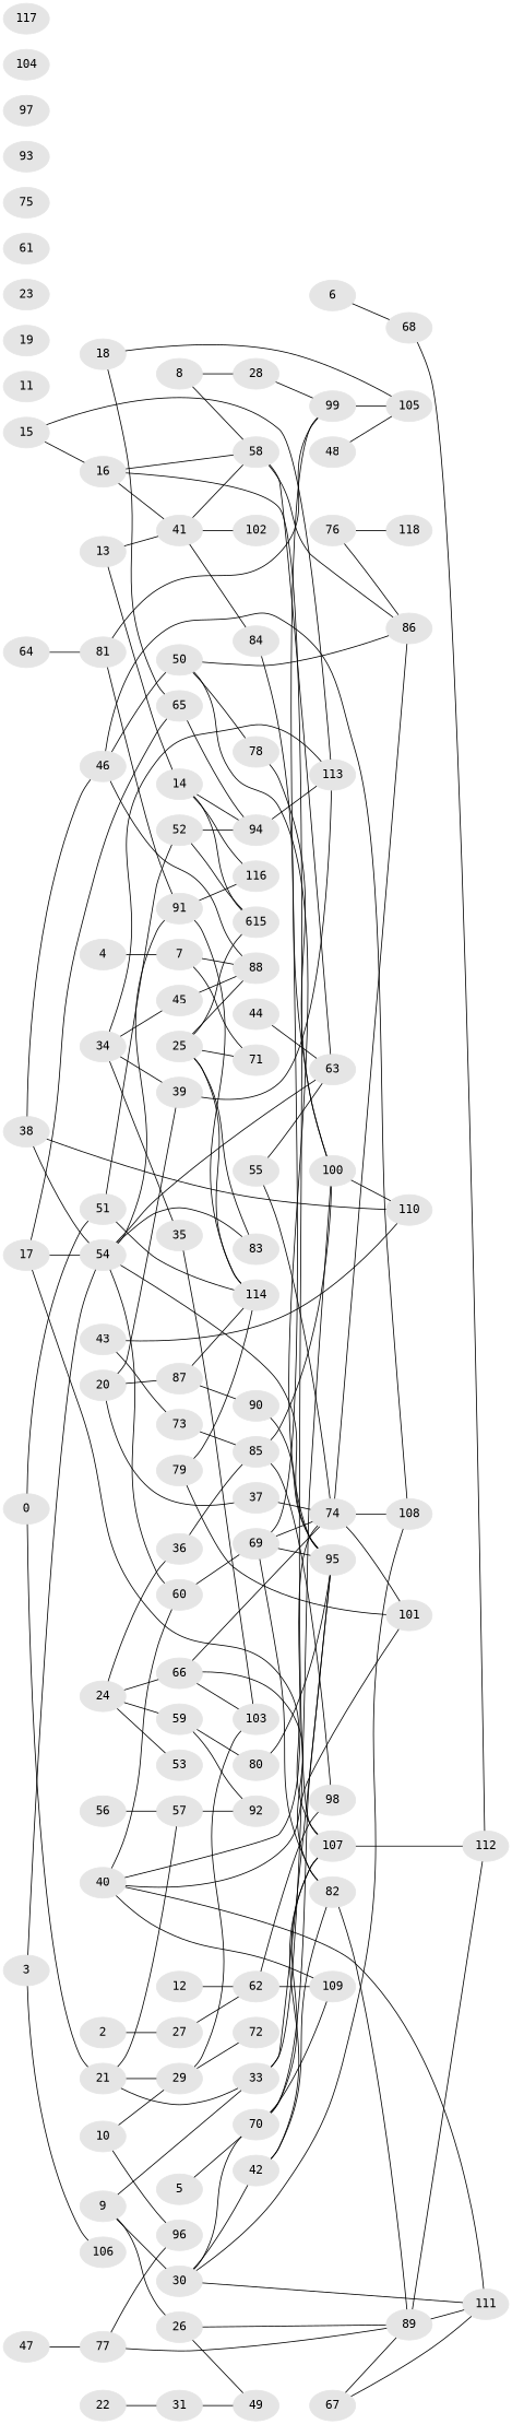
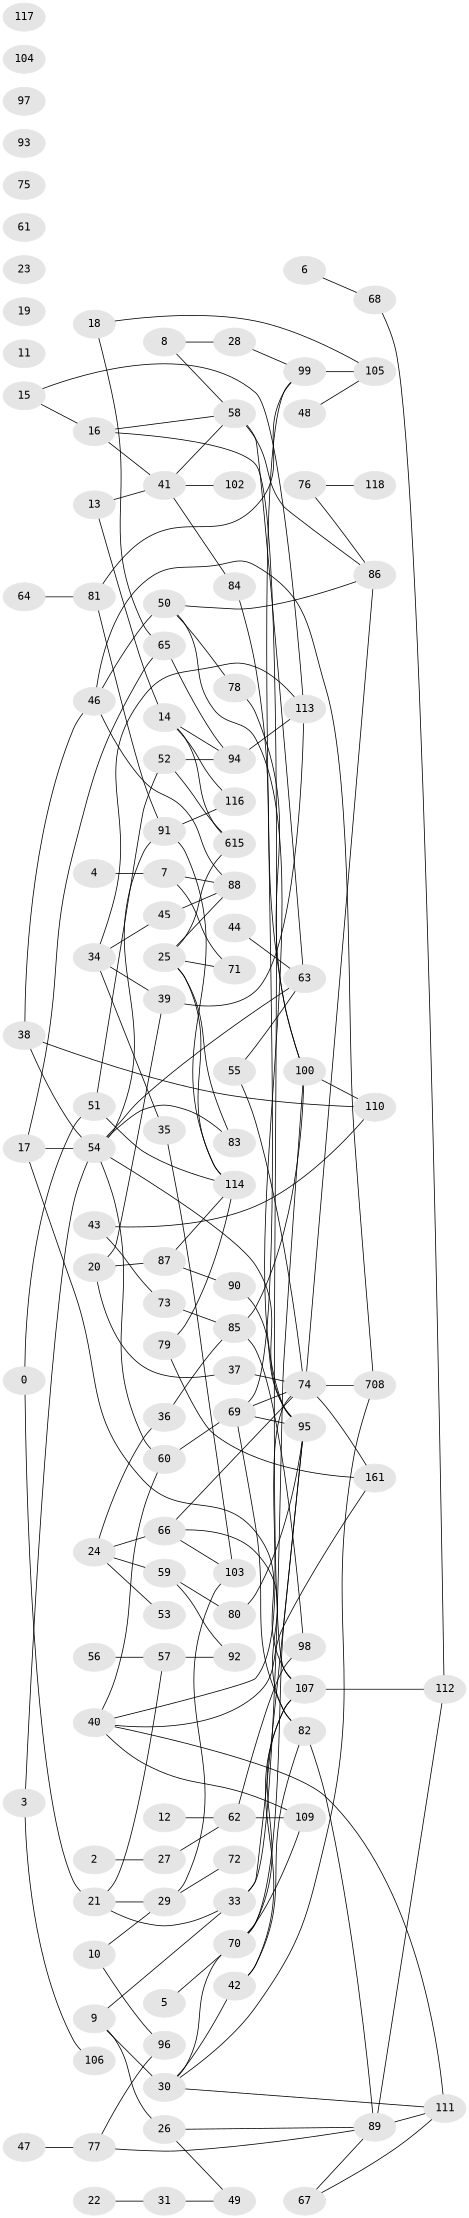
  graph {
    fontname="DejaVu Sans Mono"
    rankdir=LR
    node [color=gray90 fontname="DejaVu Sans Mono" style=filled]
    edge [fontname="DejaVu Sans Mono"]
    n1 [label=0]
    21
    51
    33
    29
    57
    114
    52
    2
    27
    62
    3
    54
    106
    83
    95
    60
    63
    91
    4
    7
    71
    88
    5
    70
    107
    109
    6
    68
    112
    8
    28
    58
    99
    86
    9
    26
    30
    49
    89
    42
-   108
+   108 [label=708]
    111
    100
    10
    96
    72
    103
    11
    12
    98
    13
    14
    41
    94
    n56 [label=615]
    116
    84
    102
    113
    15
    16
    17
    65
    18
    105
    19
    20
    37
    39
    87
    74
    90
    92
    22
    31
    23
    24
    36
    53
    66
    59
    85
    82
    25
    110
    34
    35
    45
-   101
+   101 [label=161]
    38
    46
    50
    40
    69
    43
    73
    44
    78
    47
    77
    48
    55
    56
    80
    61
    64
    81
    67
    75
    76
    118
    79
    93
    97
    104
    117
    n1 -- 21
    n1 -- 51
    21 -- 33
    21 -- 29
    21 -- 57
    51 -- 114
    51 -- 52
    33 -- 95
    33 -- 100
    29 -- 72
    29 -- 103
    57 -- 92
    52 -- 94
    52 -- n56
    2 -- 27
    27 -- 62
    62 -- 109
    62 -- 98
    3 -- 54
    3 -- 106
    54 -- 83
    54 -- 95
    54 -- 60
    54 -- 63
    54 -- 91
    60 -- 69
    91 -- 114
    91 -- 116
    4 -- 7
    7 -- 71
    7 -- 88
    5 -- 70
    70 -- 95
    70 -- 107
    70 -- 109
    107 -- 112
    6 -- 68
    68 -- 112
    8 -- 28
    8 -- 58
    28 -- 99
    58 -- 63
    58 -- 86
    99 -- 105
    9 -- 33
    9 -- 26
    9 -- 30
    26 -- 49
    26 -- 89
    30 -- 70
    30 -- 42
    30 -- 108
    30 -- 111
    89 -- 112
    89 -- 111
    42 -- 107
    42 -- 82
    100 -- 110
    10 -- 29
    10 -- 96
    12 -- 62
    13 -- 14
    13 -- 41
    14 -- 94
    14 -- n56
    14 -- 116
    41 -- 58
    41 -- 84
    41 -- 102
    94 -- 113
    84 -- 100
    15 -- 113
    15 -- 16
    16 -- 107
    16 -- 58
    16 -- 41
    17 -- 54
    17 -- 107
    17 -- 65
    65 -- 94
    18 -- 65
    18 -- 105
    20 -- 37
    20 -- 39
    20 -- 87
    37 -- 74
    39 -- 113
    87 -- 114
    87 -- 90
    74 -- 86
    74 -- 108
    74 -- 101
    90 -- 95
    22 -- 31
    31 -- 49
    24 -- 36
    24 -- 53
    24 -- 66
    24 -- 59
    36 -- 85
    66 -- 103
    66 -- 74
    66 -- 82
    59 -- 92
    59 -- 80
    85 -- 100
    85 -- 98
    82 -- 89
    25 -- 114
    25 -- 83
    25 -- 71
    25 -- 88
    25 -- n56
    34 -- 113
    34 -- 39
    34 -- 35
    34 -- 45
    35 -- 103
    45 -- 88
    38 -- 54
    38 -- 110
    38 -- 46
    46 -- 88
    46 -- 108
    46 -- 50
    50 -- 95
    50 -- 86
    50 -- 78
    40 -- 60
    40 -- 109
    40 -- 111
    40 -- 74
    40 -- 101
    69 -- 95
    69 -- 99
    69 -- 74
    69 -- 82
    43 -- 110
    43 -- 73
    73 -- 85
    44 -- 63
    78 -- 100
    47 -- 77
    77 -- 89
    77 -- 96
    48 -- 105
    55 -- 63
    55 -- 74
    56 -- 57
    80 -- 95
    64 -- 81
    81 -- 91
    81 -- 99
    67 -- 89
    67 -- 111
    76 -- 86
    76 -- 118
    79 -- 114
    79 -- 101
  }
